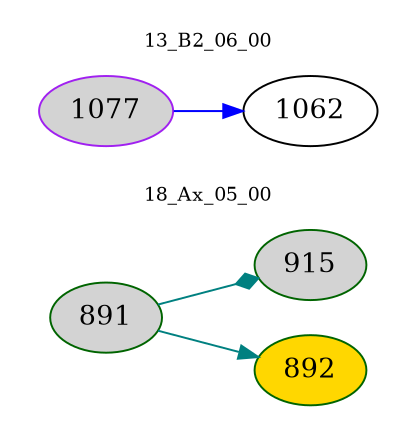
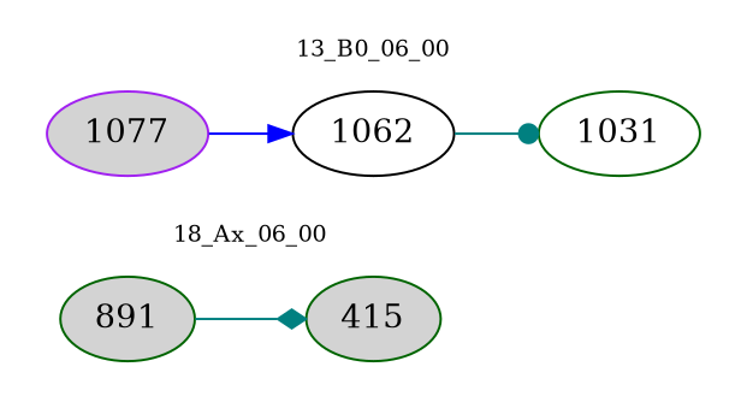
  digraph {
    rankdir=LR
    node [color=darkgreen fillcolor=lightgrey style=filled]
    edge [arrowhead=normal color=teal]
    n1 [label=891]
-   n2 [fillcolor=gold label=892]
-   n3 [label=915]
+   n3 [label=415]
    n4 [color=black fillcolor=white label=1062]
+   n5 [fillcolor=white label=1031]
    n6 [color=purple label=1077]
    subgraph cluster_1 {
      color=white
      fontsize=10
-     label="18_Ax_05_00"
+     label="18_Ax_06_00"
      n1
-     n2
      n3
    }
    subgraph cluster_2 {
      color=white
      fontsize=10
-     label="13_B2_06_00"
+     label="13_B0_06_00"
      n4
+     n5
      n6
    }
-   n1 -> n2
    n1 -> n3 [arrowhead=diamond]
+   n4 -> n5 [arrowhead=dot]
    n6 -> n4 [color=blue]
  }
